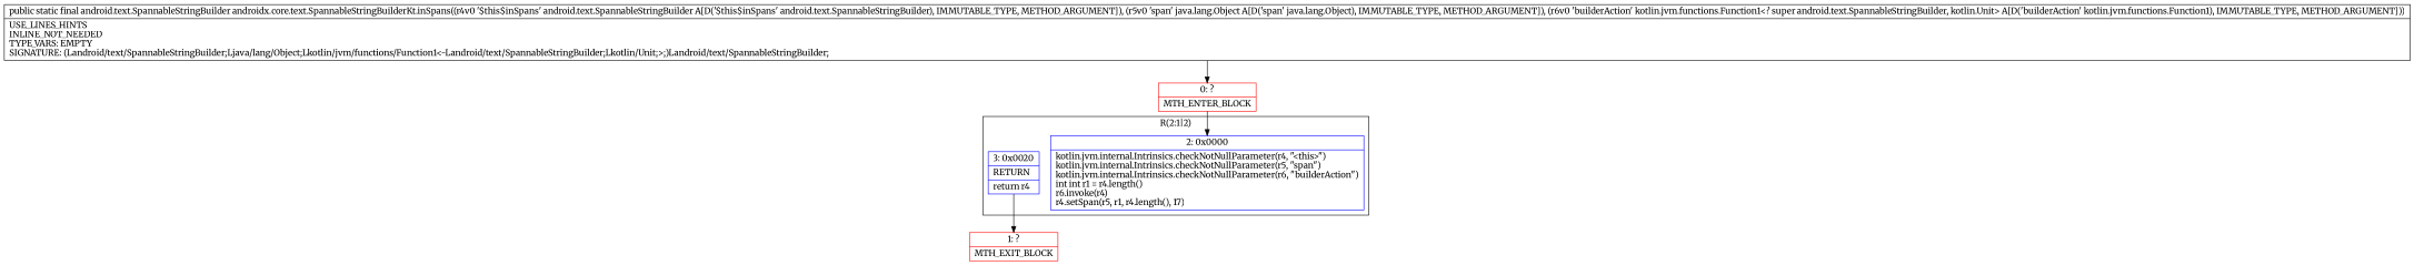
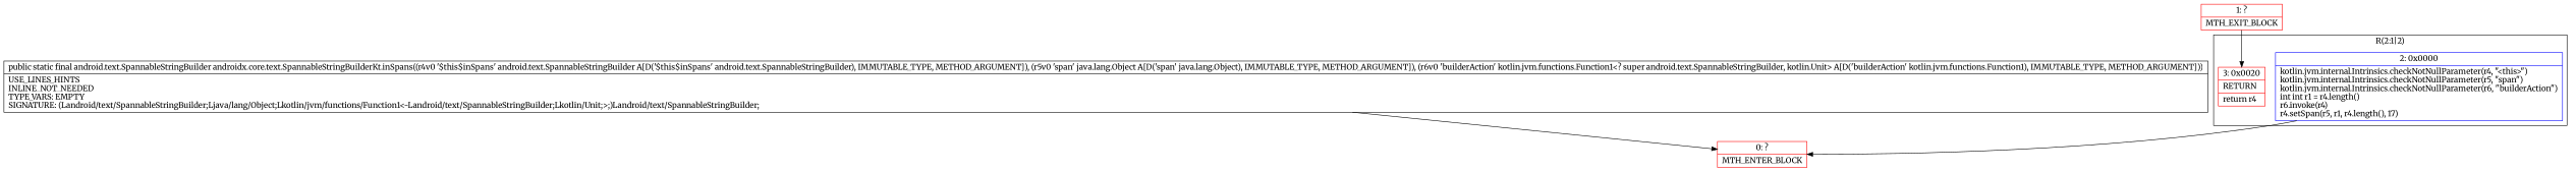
  digraph {
    fontname=Merriweather
    node [color=blue fontname=Merriweather shape=record]
    edge [fontname=Merriweather]
    n1 [label="{2\:\ 0x0000|kotlin.jvm.internal.Intrinsics.checkNotNullParameter(r4, \"\<this\>\")\lkotlin.jvm.internal.Intrinsics.checkNotNullParameter(r5, \"span\")\lkotlin.jvm.internal.Intrinsics.checkNotNullParameter(r6, \"builderAction\")\lint int r1 = r4.length()\lr6.invoke(r4)\lr4.setSpan(r5, r1, r4.length(), 17)\l}"]
-   n2 [label="{3\:\ 0x0020|RETURN\l|return r4\l}"]
+   n2 [color=red label="{3\:\ 0x0020|RETURN\l|return r4\l}"]
    n3 [color=red label="{1\:\ ?|MTH_EXIT_BLOCK\l}"]
    n4 [color=red label="{0\:\ ?|MTH_ENTER_BLOCK\l}"]
    n5 [label="{public static final android.text.SpannableStringBuilder androidx.core.text.SpannableStringBuilderKt.inSpans((r4v0 '$this$inSpans' android.text.SpannableStringBuilder A[D('$this$inSpans' android.text.SpannableStringBuilder), IMMUTABLE_TYPE, METHOD_ARGUMENT]), (r5v0 'span' java.lang.Object A[D('span' java.lang.Object), IMMUTABLE_TYPE, METHOD_ARGUMENT]), (r6v0 'builderAction' kotlin.jvm.functions.Function1\<? super android.text.SpannableStringBuilder, kotlin.Unit\> A[D('builderAction' kotlin.jvm.functions.Function1), IMMUTABLE_TYPE, METHOD_ARGUMENT]))  | USE_LINES_HINTS\lINLINE_NOT_NEEDED\lTYPE_VARS: EMPTY\lSIGNATURE: (Landroid\/text\/SpannableStringBuilder;Ljava\/lang\/Object;Lkotlin\/jvm\/functions\/Function1\<\-Landroid\/text\/SpannableStringBuilder;Lkotlin\/Unit;\>;)Landroid\/text\/SpannableStringBuilder;\l}" color=""]
    subgraph cluster_1 {
      label="R(2:1|2)"
      n1
      n2
    }
-   n2 -> n3
-   n4 -> n1
+   n3 -> n2
+   n1 -> n4
    n5 -> n4
  }
